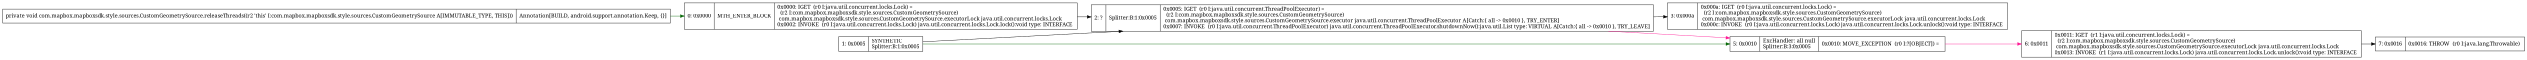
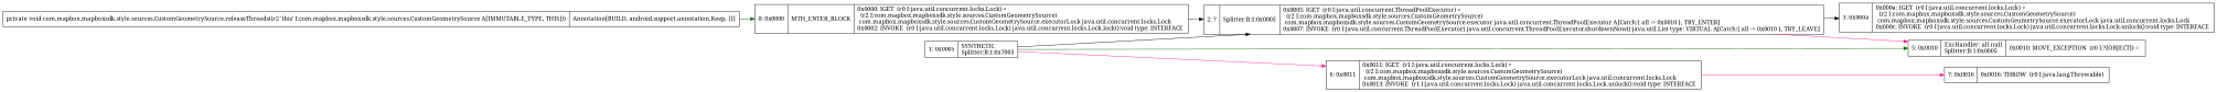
  digraph {
    fontname="Noto Serif"
    rankdir=LR
    node [fontname="Noto Serif" shape=record]
    edge [color=black fontname="Noto Serif"]
    n1 [label="{0\:\ 0x0000|MTH_ENTER_BLOCK\l|0x0000: IGET  (r0 I:java.util.concurrent.locks.Lock) = \l  (r2 I:com.mapbox.mapboxsdk.style.sources.CustomGeometrySource)\l com.mapbox.mapboxsdk.style.sources.CustomGeometrySource.executorLock java.util.concurrent.locks.Lock \l0x0002: INVOKE  (r0 I:java.util.concurrent.locks.Lock) java.util.concurrent.locks.Lock.lock():void type: INTERFACE \l}"]
    n2 [label="{2\:\ ?|Splitter:B:1:0x0005\l|0x0005: IGET  (r0 I:java.util.concurrent.ThreadPoolExecutor) = \l  (r2 I:com.mapbox.mapboxsdk.style.sources.CustomGeometrySource)\l com.mapbox.mapboxsdk.style.sources.CustomGeometrySource.executor java.util.concurrent.ThreadPoolExecutor A[Catch:\{ all \-\> 0x0010 \}, TRY_ENTER]\l0x0007: INVOKE  (r0 I:java.util.concurrent.ThreadPoolExecutor) java.util.concurrent.ThreadPoolExecutor.shutdownNow():java.util.List type: VIRTUAL A[Catch:\{ all \-\> 0x0010 \}, TRY_LEAVE]\l}"]
-   n3 [label="{1\:\ 0x0005|SYNTHETIC\lSplitter:B:1:0x0005\l}"]
-   n4 [label="{5\:\ 0x0010|ExcHandler: all null\lSplitter:B:3:0x0005\l|0x0010: MOVE_EXCEPTION  (r0 I:?[OBJECT]) =  \l}"]
+   n3 [label="{1\:\ 0x0005|SYNTHETIC\lSplitter:B:1:0x7005\l}"]
+   n4 [label="{5\:\ 0x0010|ExcHandler: all null\lSplitter:B:1:0x0005\l|0x0010: MOVE_EXCEPTION  (r0 I:?[OBJECT]) =  \l}"]
    n5 [label="{3\:\ 0x000a|0x000a: IGET  (r0 I:java.util.concurrent.locks.Lock) = \l  (r2 I:com.mapbox.mapboxsdk.style.sources.CustomGeometrySource)\l com.mapbox.mapboxsdk.style.sources.CustomGeometrySource.executorLock java.util.concurrent.locks.Lock \l0x000c: INVOKE  (r0 I:java.util.concurrent.locks.Lock) java.util.concurrent.locks.Lock.unlock():void type: INTERFACE \l}"]
    n6 [label="{6\:\ 0x0011|0x0011: IGET  (r1 I:java.util.concurrent.locks.Lock) = \l  (r2 I:com.mapbox.mapboxsdk.style.sources.CustomGeometrySource)\l com.mapbox.mapboxsdk.style.sources.CustomGeometrySource.executorLock java.util.concurrent.locks.Lock \l0x0013: INVOKE  (r1 I:java.util.concurrent.locks.Lock) java.util.concurrent.locks.Lock.unlock():void type: INTERFACE \l}"]
    n7 [label="{7\:\ 0x0016|0x0016: THROW  (r0 I:java.lang.Throwable) \l}"]
    n8 [label="{private void com.mapbox.mapboxsdk.style.sources.CustomGeometrySource.releaseThreads((r2 'this' I:com.mapbox.mapboxsdk.style.sources.CustomGeometrySource A[IMMUTABLE_TYPE, THIS]))  | Annotation[BUILD, android.support.annotation.Keep, \{\}]\l}"]
    n1 -> n2
    n2 -> n4 [color=deeppink]
    n2 -> n5
    n3 -> n2
    n3 -> n4 [color=darkgreen]
-   n4 -> n6 [color=deeppink]
-   n6 -> n7
+   n3 -> n6 [color=deeppink]
+   n6 -> n7 [color=deeppink]
    n8 -> n1 [color=darkgreen]
  }
